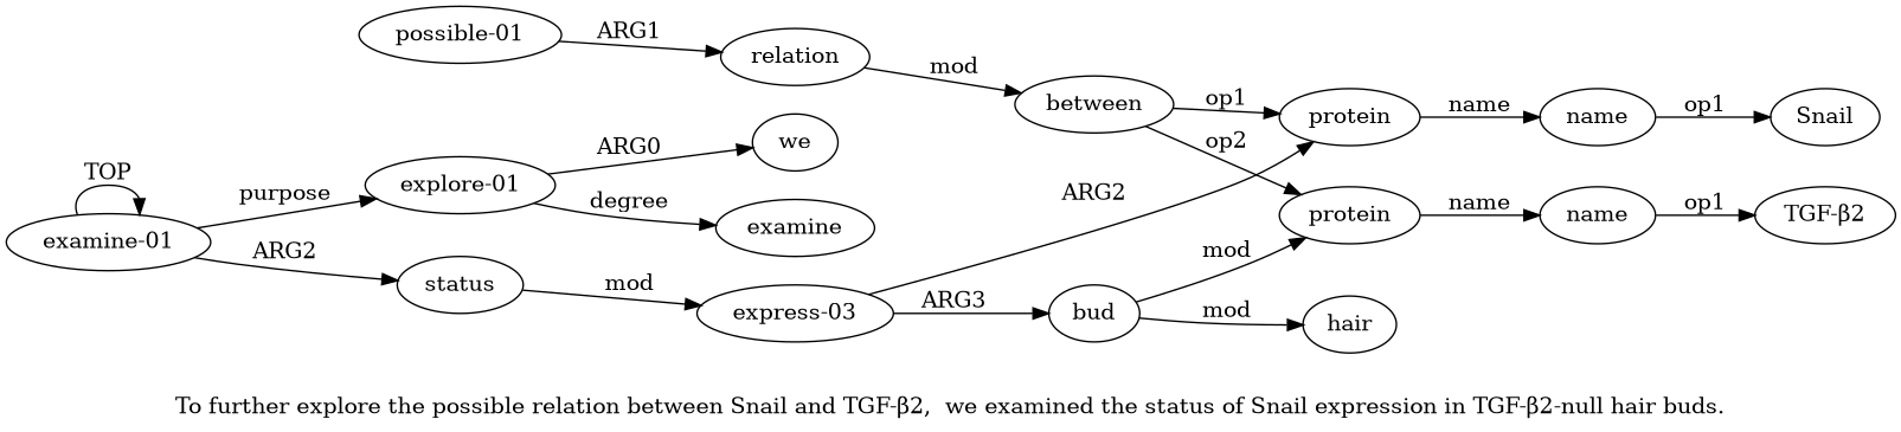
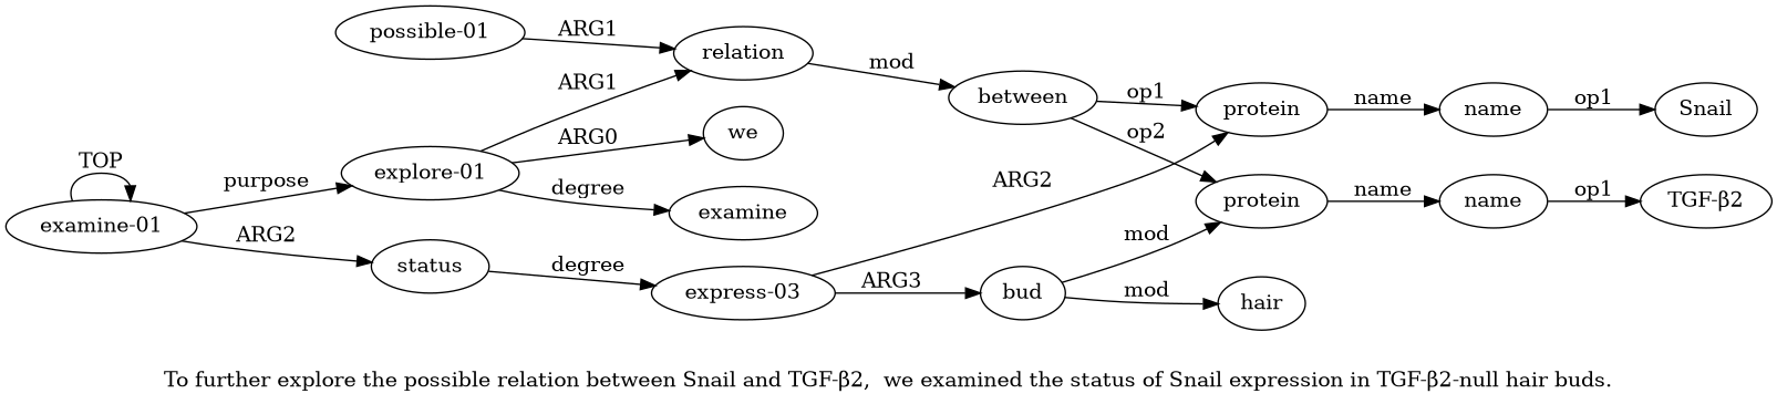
  digraph {
    label="To further explore the possible relation between Snail and TGF-β2,  we examined the status of Snail expression in TGF-β2-null hair buds."
    rankdir=LR
    node [color=black gold_ind=-1 gold_label=protein test_ind=-1 test_label=protein]
    edge [color=black gold_label=mod test_label=mod]
    n1 [gold_ind=15 gold_label=further label=examine test_ind=15 test_label=further]
    n2 [gold_ind=14 gold_label=between label=between test_ind=14 test_label=between]
    n3 [gold_ind=4 label=protein test_ind=4]
    n4 [gold_ind=8 label=protein test_ind=8]
    n5 [gold_ind=5 gold_label=name label=name test_ind=5 test_label=name]
    n6 [gold_ind=9 gold_label=name label=name test_ind=9 test_label=name]
    n7 [gold_label=Snail label=Snail test_label=Snail]
    n8 [gold_label="TGF-β2" label="TGF-β2" test_label="TGF-β2"]
    n9 [gold_ind=11 gold_label="explore-01" label="explore-01" test_ind=11 test_label="explore-01"]
    n10 [gold_ind=12 gold_label=relation label=relation test_ind=12 test_label=relation]
    n11 [gold_ind=1 gold_label=we label=we test_ind=1 test_label=we]
    n12 [gold_ind=13 gold_label="possible-01" label="possible-01" test_ind=13 test_label="possible-01"]
    n13 [gold_ind=0 gold_label="examine-01" label="examine-01" test_ind=0 test_label="examine-01"]
    n14 [gold_ind=2 gold_label=status label=status test_ind=2 test_label=status]
    n15 [gold_ind=3 gold_label="express-03" label="express-03" test_ind=3 test_label="express-03"]
    n16 [gold_ind=6 gold_label=bud label=bud test_ind=6 test_label=bud]
    n17 [gold_ind=7 gold_label=hair label=hair test_ind=7 test_label=hair]
    n2 -> n3 [gold_label=op1 label=op1 test_label=op1]
    n2 -> n4 [gold_label=op2 label=op2 test_label=op2]
    n3 -> n5 [gold_label=name label=name test_label=name]
    n4 -> n6 [gold_label=name label=name test_label=name]
    n5 -> n7 [gold_label=op1 label=op1 test_label=op1]
    n6 -> n8 [gold_label=op1 label=op1 test_label=op1]
    n9 -> n1 [gold_label=degree label=degree test_label=degree]
+   n9 -> n10 [gold_label=ARG1 label=ARG1 test_label=ARG1]
    n9 -> n11 [gold_label=ARG0 label=ARG0 test_label=ARG0]
    n10 -> n2 [label=mod]
    n12 -> n10 [gold_label=ARG1 label=ARG1 test_label=ARG1]
    n13 -> n9 [gold_label=purpose label=purpose test_label=purpose]
    n13 -> n13 [gold_label=TOP label=TOP test_label=TOP]
    n13 -> n14 [gold_label=ARG1 label=ARG2 test_label=ARG1]
-   n14 -> n15 [label=mod]
+   n14 -> n15 [label=degree]
    n15 -> n3 [gold_label=ARG2 label=ARG2 test_label=ARG2]
    n15 -> n16 [gold_label=ARG3 label=ARG3 test_label=ARG3]
    n16 -> n4 [label=mod]
    n16 -> n17 [label=mod]
  }
